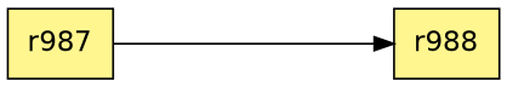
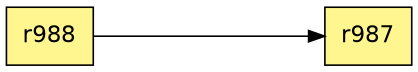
  digraph {
    rankdir=LR
    ranksep=2.0
    fontname="DejaVu Sans"
    node [fillcolor=khaki1 shape=record style=filled fontname="DejaVu Sans"]
    n1 [label="{r987}"]
    n2 [label="{r988}"]
-   n1 -> n2 [fontname="DejaVu Sans"]
+   n2 -> n1 [fontname="DejaVu Sans"]
  }
